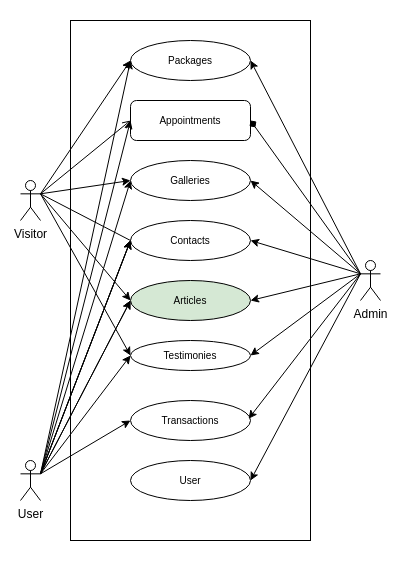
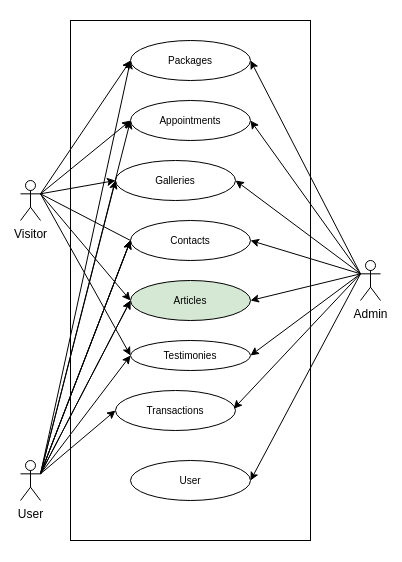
  <mxCell id="0" />
  <mxCell id="1" parent="0" />
  <mxCell id="2" value="" style="rounded=0;whiteSpace=wrap;html=1;" parent="1" vertex="1"><mxGeometry x="70" y="20" width="240" height="520" as="geometry" /></mxCell>
  <mxCell id="3" value="User" style="shape=umlActor;verticalLabelPosition=bottom;verticalAlign=top;html=1;" parent="1" vertex="1"><mxGeometry x="20" y="460" width="20" height="40" as="geometry" /></mxCell>
  <mxCell id="4" value="&lt;font style=&quot;font-size: 10px;&quot;&gt;Packages&lt;/font&gt;" style="ellipse;whiteSpace=wrap;html=1;" parent="1" vertex="1"><mxGeometry x="130" y="40" width="120" height="40" as="geometry" /></mxCell>
- <mxCell id="5" value="&lt;font style=&quot;font-size: 10px;&quot;&gt;Appointments&lt;/font&gt;" style="whiteSpace=wrap;html=1;rounded=1;" parent="1" vertex="1"><mxGeometry x="130" y="100" width="120" height="40" as="geometry" /></mxCell>
- <mxCell id="6" value="&lt;font style=&quot;font-size: 10px;&quot;&gt;Galleries&lt;/font&gt;" style="ellipse;whiteSpace=wrap;html=1;" parent="1" vertex="1"><mxGeometry x="130" y="160" width="120" height="40" as="geometry" /></mxCell>
+ <mxCell id="5" value="&lt;font style=&quot;font-size: 10px;&quot;&gt;Appointments&lt;/font&gt;" style="ellipse;whiteSpace=wrap;html=1;" parent="1" vertex="1"><mxGeometry x="130" y="100" width="120" height="40" as="geometry" /></mxCell>
+ <mxCell id="6" value="&lt;font style=&quot;font-size: 10px;&quot;&gt;Galleries&lt;/font&gt;" style="ellipse;whiteSpace=wrap;html=1;" parent="1" vertex="1"><mxGeometry x="115" y="160" width="120" height="40" as="geometry" /></mxCell>
  <mxCell id="7" value="&lt;font style=&quot;font-size: 10px;&quot;&gt;Contacts&lt;/font&gt;" style="ellipse;whiteSpace=wrap;html=1;" parent="1" vertex="1"><mxGeometry x="130" y="220" width="120" height="40" as="geometry" /></mxCell>
  <mxCell id="8" value="&lt;font style=&quot;font-size: 10px;&quot;&gt;Testimonies&lt;/font&gt;" style="ellipse;whiteSpace=wrap;html=1;" parent="1" vertex="1"><mxGeometry x="130" y="340" width="120" height="30" as="geometry" /></mxCell>
  <mxCell id="9" value="Visitor" style="shape=umlActor;verticalLabelPosition=bottom;verticalAlign=top;html=1;" parent="1" vertex="1"><mxGeometry x="20" y="180" width="20" height="40" as="geometry" /></mxCell>
  <mxCell id="10" value="" style="endArrow=classic;html=1;rounded=0;exitX=1;exitY=0.333;exitDx=0;exitDy=0;exitPerimeter=0;entryX=0;entryY=0.5;entryDx=0;entryDy=0;" parent="1" source="9" target="4" edge="1"><mxGeometry width="50" height="50" relative="1" as="geometry"><mxPoint x="50" y="190" as="sourcePoint" /><mxPoint x="100" y="140" as="targetPoint" /></mxGeometry></mxCell>
- <mxCell id="11" value="" style="endArrow=open;html=1;rounded=0;entryX=0;entryY=0.5;entryDx=0;entryDy=0;exitX=1;exitY=0.333;exitDx=0;exitDy=0;exitPerimeter=0;" parent="1" source="9" target="5" edge="1"><mxGeometry width="50" height="50" relative="1" as="geometry"><mxPoint x="40" y="190" as="sourcePoint" /><mxPoint x="160" y="80" as="targetPoint" /></mxGeometry></mxCell>
+ <mxCell id="11" value="" style="endArrow=classic;html=1;rounded=0;entryX=0;entryY=0.5;entryDx=0;entryDy=0;exitX=1;exitY=0.333;exitDx=0;exitDy=0;exitPerimeter=0;" parent="1" source="9" target="5" edge="1"><mxGeometry width="50" height="50" relative="1" as="geometry"><mxPoint x="40" y="190" as="sourcePoint" /><mxPoint x="160" y="80" as="targetPoint" /></mxGeometry></mxCell>
  <mxCell id="12" value="" style="endArrow=classic;html=1;rounded=0;entryX=0;entryY=0.5;entryDx=0;entryDy=0;exitX=1;exitY=0.333;exitDx=0;exitDy=0;exitPerimeter=0;" parent="1" source="9" target="6" edge="1"><mxGeometry width="50" height="50" relative="1" as="geometry"><mxPoint x="40" y="190" as="sourcePoint" /><mxPoint x="170" y="90" as="targetPoint" /></mxGeometry></mxCell>
  <mxCell id="13" value="" style="endArrow=none;html=1;rounded=0;exitX=1;exitY=0.333;exitDx=0;exitDy=0;exitPerimeter=0;entryX=0;entryY=0.5;entryDx=0;entryDy=0;" parent="1" source="9" target="7" edge="1"><mxGeometry width="50" height="50" relative="1" as="geometry"><mxPoint x="70" y="223" as="sourcePoint" /><mxPoint x="180" y="100" as="targetPoint" /></mxGeometry></mxCell>
  <mxCell id="14" value="" style="endArrow=classic;html=1;rounded=0;exitX=1;exitY=0.333;exitDx=0;exitDy=0;exitPerimeter=0;entryX=0;entryY=0.5;entryDx=0;entryDy=0;" parent="1" source="9" target="8" edge="1"><mxGeometry width="50" height="50" relative="1" as="geometry"><mxPoint x="80" y="233" as="sourcePoint" /><mxPoint x="160" y="260" as="targetPoint" /></mxGeometry></mxCell>
  <mxCell id="15" value="&lt;font style=&quot;font-size: 10px;&quot;&gt;Articles&lt;/font&gt;" style="ellipse;whiteSpace=wrap;html=1;fillColor=#d5e8d4;" parent="1" vertex="1"><mxGeometry x="130" y="280" width="120" height="40" as="geometry" /></mxCell>
  <mxCell id="16" value="" style="endArrow=classic;html=1;rounded=0;entryX=0;entryY=0.5;entryDx=0;entryDy=0;exitX=1;exitY=0.333;exitDx=0;exitDy=0;exitPerimeter=0;" parent="1" source="9" target="15" edge="1"><mxGeometry width="50" height="50" relative="1" as="geometry"><mxPoint x="50" y="200" as="sourcePoint" /><mxPoint x="140" y="230" as="targetPoint" /></mxGeometry></mxCell>
- <mxCell id="17" value="&lt;font style=&quot;font-size: 10px;&quot;&gt;Transactions&lt;/font&gt;" style="ellipse;whiteSpace=wrap;html=1;" parent="1" vertex="1"><mxGeometry x="130" y="400" width="120" height="40" as="geometry" /></mxCell>
+ <mxCell id="17" value="&lt;font style=&quot;font-size: 10px;&quot;&gt;Transactions&lt;/font&gt;" style="ellipse;whiteSpace=wrap;html=1;" parent="1" vertex="1"><mxGeometry x="115" y="390" width="120" height="40" as="geometry" /></mxCell>
  <mxCell id="18" value="Admin" style="shape=umlActor;verticalLabelPosition=bottom;verticalAlign=top;html=1;" parent="1" vertex="1"><mxGeometry x="360" y="260" width="20" height="40" as="geometry" /></mxCell>
  <mxCell id="19" value="" style="endArrow=classic;html=1;rounded=0;entryX=0;entryY=0.5;entryDx=0;entryDy=0;exitX=1;exitY=0.333;exitDx=0;exitDy=0;exitPerimeter=0;" parent="1" source="3" target="17" edge="1"><mxGeometry width="50" height="50" relative="1" as="geometry"><mxPoint x="50" y="483" as="sourcePoint" /><mxPoint x="140" y="490" as="targetPoint" /></mxGeometry></mxCell>
  <mxCell id="20" value="" style="endArrow=classic;html=1;rounded=0;entryX=0;entryY=0.5;entryDx=0;entryDy=0;exitX=1;exitY=0.333;exitDx=0;exitDy=0;exitPerimeter=0;" parent="1" source="3" target="8" edge="1"><mxGeometry width="50" height="50" relative="1" as="geometry"><mxPoint x="50" y="483" as="sourcePoint" /><mxPoint x="140" y="490" as="targetPoint" /></mxGeometry></mxCell>
  <mxCell id="21" value="" style="endArrow=classic;html=1;rounded=0;entryX=1;entryY=0.5;entryDx=0;entryDy=0;exitX=0;exitY=0.333;exitDx=0;exitDy=0;exitPerimeter=0;" parent="1" source="18" target="4" edge="1"><mxGeometry width="50" height="50" relative="1" as="geometry"><mxPoint x="410" y="230" as="sourcePoint" /><mxPoint x="460" y="180" as="targetPoint" /></mxGeometry></mxCell>
  <mxCell id="22" value="" style="endArrow=classic;html=1;rounded=0;entryX=1;entryY=0.5;entryDx=0;entryDy=0;exitX=0;exitY=0.333;exitDx=0;exitDy=0;exitPerimeter=0;" parent="1" source="18" target="8" edge="1"><mxGeometry width="50" height="50" relative="1" as="geometry"><mxPoint x="420" y="240" as="sourcePoint" /><mxPoint x="260" y="70" as="targetPoint" /></mxGeometry></mxCell>
  <mxCell id="23" value="" style="endArrow=classic;html=1;rounded=0;entryX=0;entryY=0.5;entryDx=0;entryDy=0;exitX=1;exitY=0.333;exitDx=0;exitDy=0;exitPerimeter=0;" parent="1" source="3" target="4" edge="1"><mxGeometry width="50" height="50" relative="1" as="geometry"><mxPoint x="30" y="450" as="sourcePoint" /><mxPoint x="140" y="70" as="targetPoint" /></mxGeometry></mxCell>
  <mxCell id="24" value="" style="endArrow=classic;html=1;rounded=0;entryX=0;entryY=0.5;entryDx=0;entryDy=0;exitX=1;exitY=0.333;exitDx=0;exitDy=0;exitPerimeter=0;" parent="1" source="3" target="5" edge="1"><mxGeometry width="50" height="50" relative="1" as="geometry"><mxPoint x="50" y="203" as="sourcePoint" /><mxPoint x="140" y="130" as="targetPoint" /></mxGeometry></mxCell>
  <mxCell id="25" value="" style="endArrow=classic;html=1;rounded=0;entryX=0;entryY=0.5;entryDx=0;entryDy=0;exitX=1;exitY=0.333;exitDx=0;exitDy=0;exitPerimeter=0;" parent="1" source="3" target="6" edge="1"><mxGeometry width="50" height="50" relative="1" as="geometry"><mxPoint x="30" y="450" as="sourcePoint" /><mxPoint x="140" y="190" as="targetPoint" /></mxGeometry></mxCell>
  <mxCell id="26" value="" style="endArrow=classic;html=1;rounded=0;entryX=0;entryY=0.5;entryDx=0;entryDy=0;exitX=1;exitY=0.333;exitDx=0;exitDy=0;exitPerimeter=0;" parent="1" source="3" target="7" edge="1"><mxGeometry width="50" height="50" relative="1" as="geometry"><mxPoint x="30" y="450" as="sourcePoint" /><mxPoint x="140" y="250" as="targetPoint" /></mxGeometry></mxCell>
  <mxCell id="27" value="" style="endArrow=classic;html=1;rounded=0;entryX=0;entryY=0.5;entryDx=0;entryDy=0;exitX=1;exitY=0.333;exitDx=0;exitDy=0;exitPerimeter=0;" parent="1" source="3" target="15" edge="1"><mxGeometry width="50" height="50" relative="1" as="geometry"><mxPoint x="30" y="450" as="sourcePoint" /><mxPoint x="140" y="310" as="targetPoint" /></mxGeometry></mxCell>
  <mxCell id="28" value="" style="endArrow=classic;html=1;rounded=0;entryX=0;entryY=0.5;entryDx=0;entryDy=0;exitX=1;exitY=0.333;exitDx=0;exitDy=0;exitPerimeter=0;" parent="1" source="3" edge="1"><mxGeometry width="50" height="50" relative="1" as="geometry"><mxPoint x="30" y="450" as="sourcePoint" /><mxPoint x="130" y="300" as="targetPoint" /></mxGeometry></mxCell>
  <mxCell id="29" value="" style="endArrow=classic;html=1;rounded=0;entryX=0;entryY=0.5;entryDx=0;entryDy=0;exitX=1;exitY=0.333;exitDx=0;exitDy=0;exitPerimeter=0;" parent="1" source="3" edge="1"><mxGeometry width="50" height="50" relative="1" as="geometry"><mxPoint x="30" y="450" as="sourcePoint" /><mxPoint x="130" y="240" as="targetPoint" /></mxGeometry></mxCell>
  <mxCell id="30" value="" style="endArrow=classic;html=1;rounded=0;entryX=0;entryY=0.5;entryDx=0;entryDy=0;exitX=1;exitY=0.333;exitDx=0;exitDy=0;exitPerimeter=0;" parent="1" source="3" edge="1"><mxGeometry width="50" height="50" relative="1" as="geometry"><mxPoint x="30" y="450" as="sourcePoint" /><mxPoint x="130" y="240" as="targetPoint" /></mxGeometry></mxCell>
- <mxCell id="31" value="" style="endArrow=diamond;html=1;rounded=0;entryX=1;entryY=0.5;entryDx=0;entryDy=0;exitX=0;exitY=0.333;exitDx=0;exitDy=0;exitPerimeter=0;" parent="1" source="18" target="5" edge="1"><mxGeometry width="50" height="50" relative="1" as="geometry"><mxPoint x="440" y="253" as="sourcePoint" /><mxPoint x="260" y="70" as="targetPoint" /></mxGeometry></mxCell>
+ <mxCell id="31" value="" style="endArrow=classic;html=1;rounded=0;entryX=1;entryY=0.5;entryDx=0;entryDy=0;exitX=0;exitY=0.333;exitDx=0;exitDy=0;exitPerimeter=0;" parent="1" source="18" target="5" edge="1"><mxGeometry width="50" height="50" relative="1" as="geometry"><mxPoint x="440" y="253" as="sourcePoint" /><mxPoint x="260" y="70" as="targetPoint" /></mxGeometry></mxCell>
  <mxCell id="32" value="" style="endArrow=classic;html=1;rounded=0;entryX=1;entryY=0.5;entryDx=0;entryDy=0;exitX=0;exitY=0.333;exitDx=0;exitDy=0;exitPerimeter=0;" parent="1" source="18" target="6" edge="1"><mxGeometry width="50" height="50" relative="1" as="geometry"><mxPoint x="450" y="263" as="sourcePoint" /><mxPoint x="270" y="80" as="targetPoint" /></mxGeometry></mxCell>
  <mxCell id="33" value="" style="endArrow=classic;html=1;rounded=0;entryX=1;entryY=0.5;entryDx=0;entryDy=0;exitX=0;exitY=0.333;exitDx=0;exitDy=0;exitPerimeter=0;" parent="1" source="18" target="7" edge="1"><mxGeometry width="50" height="50" relative="1" as="geometry"><mxPoint x="460" y="273" as="sourcePoint" /><mxPoint x="280" y="90" as="targetPoint" /></mxGeometry></mxCell>
  <mxCell id="34" value="" style="endArrow=classic;html=1;rounded=0;entryX=1;entryY=0.5;entryDx=0;entryDy=0;exitX=0;exitY=0.333;exitDx=0;exitDy=0;exitPerimeter=0;" parent="1" source="18" target="15" edge="1"><mxGeometry width="50" height="50" relative="1" as="geometry"><mxPoint x="470" y="283" as="sourcePoint" /><mxPoint x="290" y="100" as="targetPoint" /></mxGeometry></mxCell>
  <mxCell id="35" value="" style="endArrow=classic;html=1;rounded=0;entryX=0.984;entryY=0.456;entryDx=0;entryDy=0;exitX=0;exitY=0.333;exitDx=0;exitDy=0;exitPerimeter=0;entryPerimeter=0;" parent="1" source="18" target="17" edge="1"><mxGeometry width="50" height="50" relative="1" as="geometry"><mxPoint x="500" y="313" as="sourcePoint" /><mxPoint x="320" y="130" as="targetPoint" /></mxGeometry></mxCell>
  <mxCell id="36" value="&lt;font style=&quot;font-size: 10px;&quot;&gt;User&lt;/font&gt;" style="ellipse;whiteSpace=wrap;html=1;" parent="1" vertex="1"><mxGeometry x="130" y="460" width="120" height="40" as="geometry" /></mxCell>
  <mxCell id="37" value="" style="endArrow=classic;html=1;rounded=0;entryX=1;entryY=0.5;entryDx=0;entryDy=0;exitX=0;exitY=0.333;exitDx=0;exitDy=0;exitPerimeter=0;" parent="1" source="18" target="36" edge="1"><mxGeometry width="50" height="50" relative="1" as="geometry"><mxPoint x="380" y="270" as="sourcePoint" /><mxPoint x="260" y="490" as="targetPoint" /></mxGeometry></mxCell>
